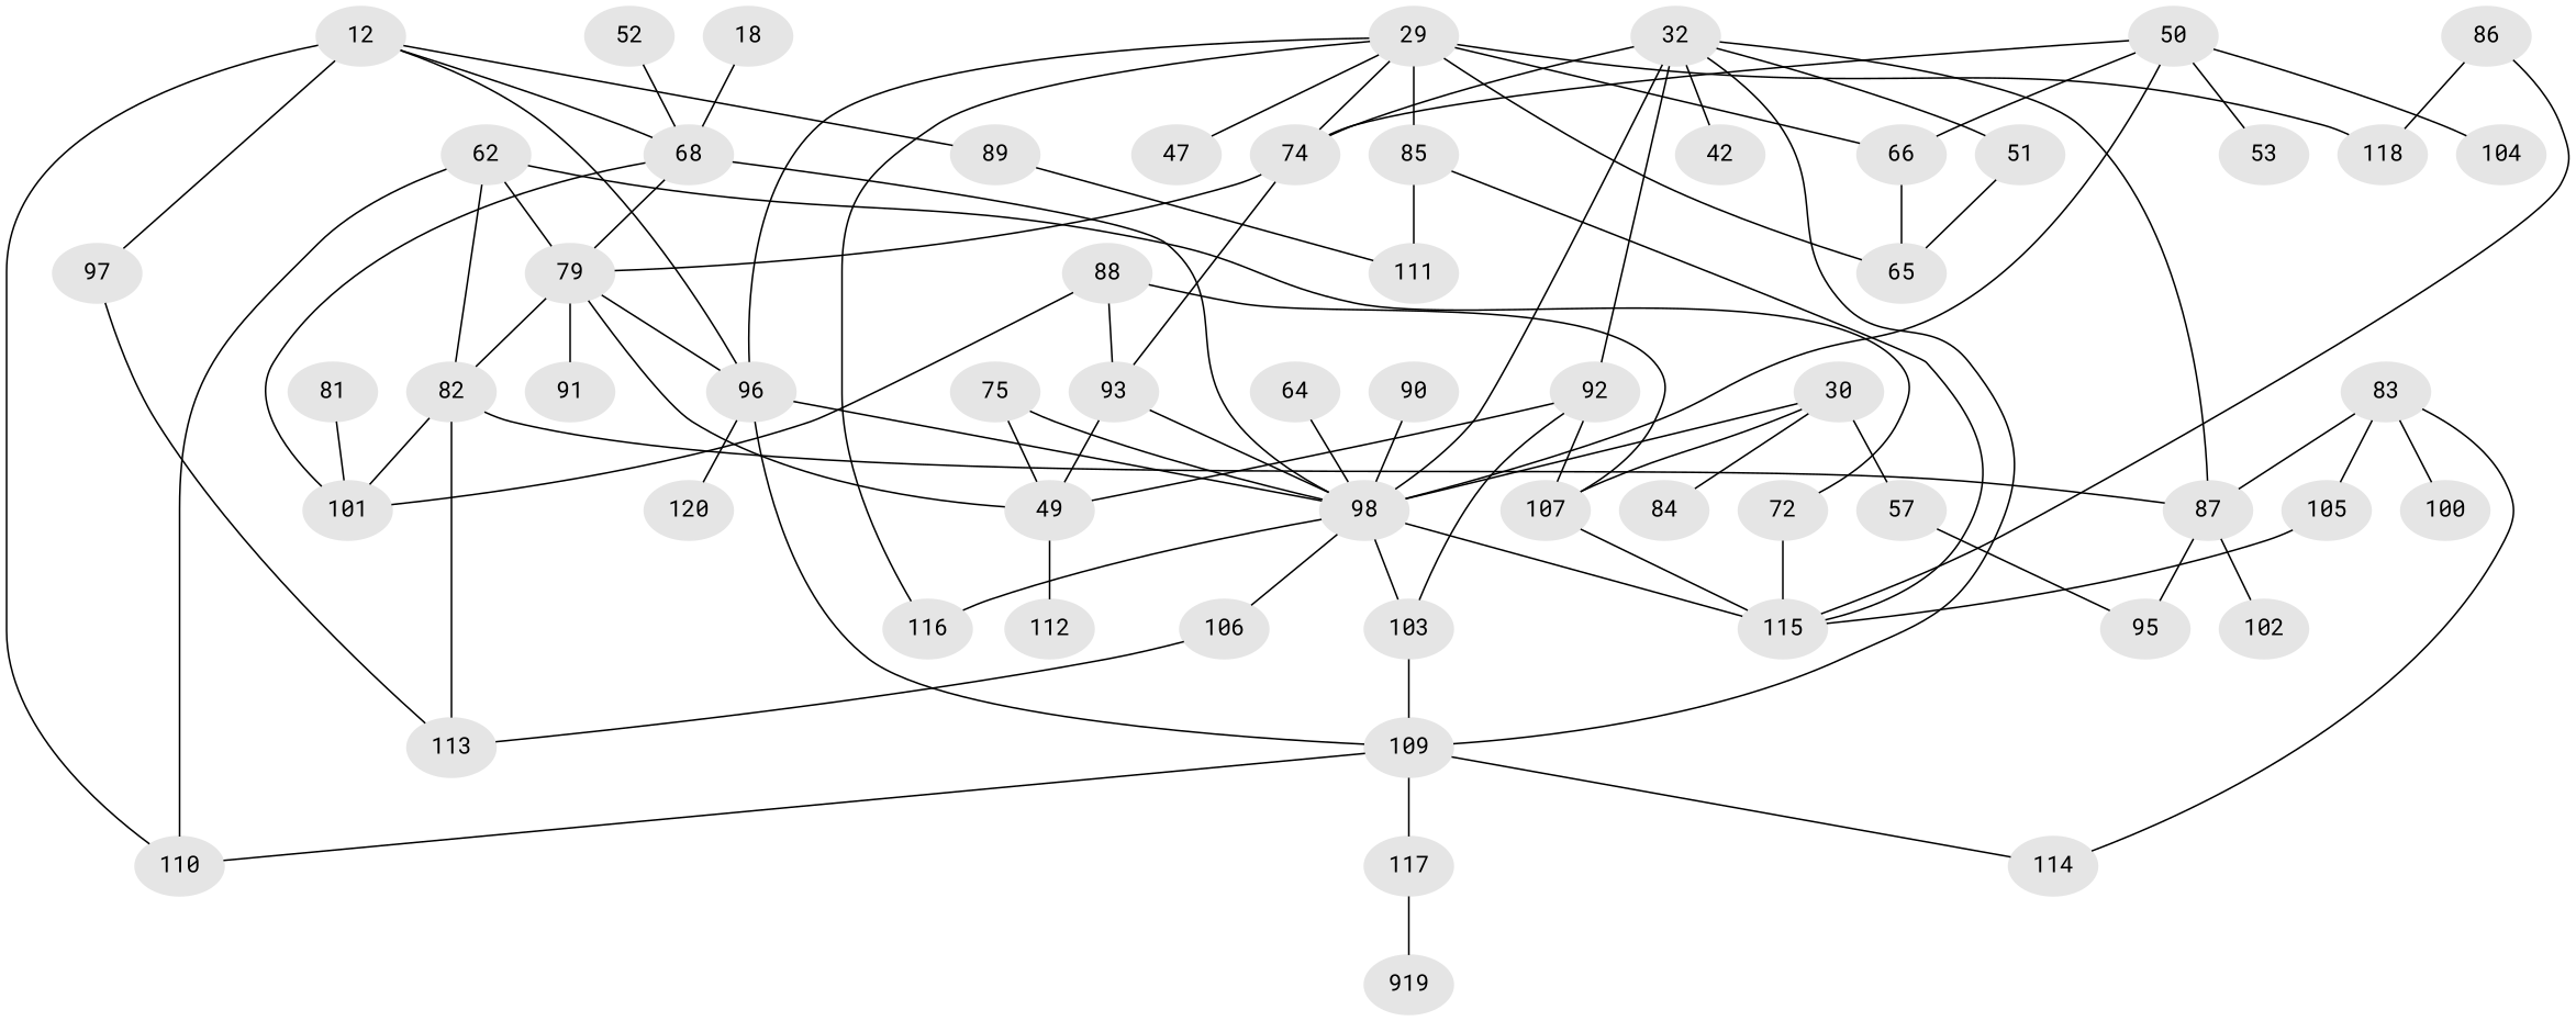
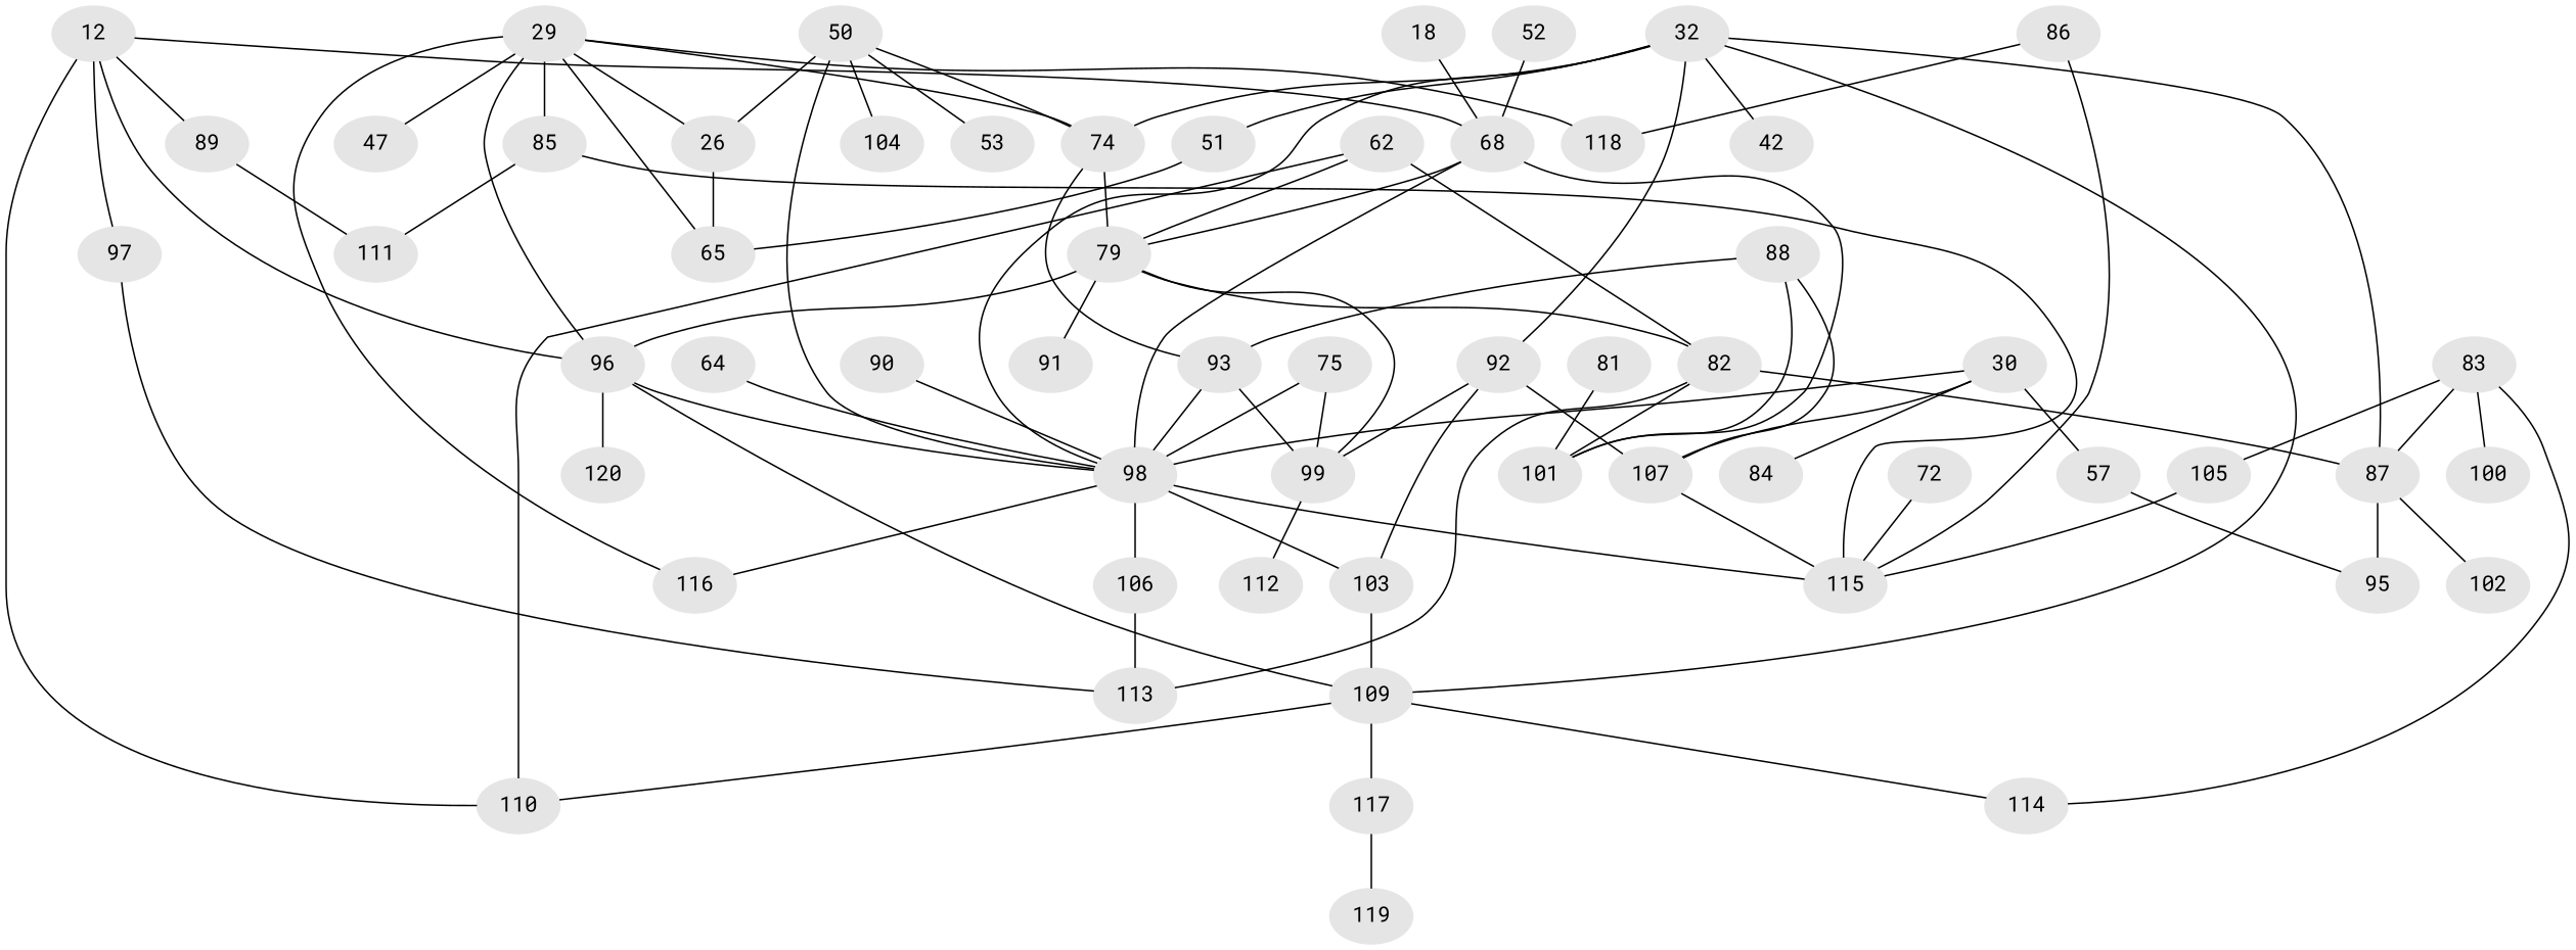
  graph {
    fontname="Roboto Mono"
    node [color=gray90 fontname="Roboto Mono" style=filled]
    edge [fontname="Roboto Mono"]
    68 [super="+15+60"]
    98 [super="+1+77"]
    79 [super="+78"]
    101 [super="+6+4+5"]
    12
    89
    96 [super="+17+58"]
    97
    110 [super="+21"]
    111
    109 [super="+35"]
    120
    113
    18
    29 [super="+24+26"]
    47
    65 [super="+46"]
-   66
+   66 [label=26]
    74 [super="+56"]
    85 [super="+70"]
    116 [super="+40+69"]
    118
    93 [super="+76+80"]
    115 [super="+31+71+54"]
    30 [super="+23"]
    57
    84
    107 [super="+41"]
    95
    103 [super="+94"]
    106
    32 [super="+3"]
    42
    51
    87 [super="+59"]
    92 [super="+73"]
    102
-   99 [super="+67" label=49]
+   99 [super="+67"]
    114
    117
    50 [super="+39"]
    53 [super="+43"]
    104
    52
    62 [super="+34"]
    72
    82 [super="+45"]
    64
    83 [super="+63"]
    100
    105
    91
    75 [super="+13"]
    112
    81
    86
    88
    90 [super="+44"]
-   119 [label=919]
+   119
    68 -- 98 [weight=2]
    68 -- 79 [weight=2]
    68 -- 101
    98 -- 116
    98 -- 115 [weight=3]
    98 -- 103
    98 -- 106
    79 -- 96
    79 -- 99
    79 -- 82
    79 -- 91
    12 -- 68
    12 -- 89
    12 -- 96
    12 -- 97
    12 -- 110 [weight=2]
    89 -- 111
    96 -- 98
    96 -- 109
    96 -- 120
    97 -- 113
    109 -- 110 [weight=2]
    109 -- 114
    109 -- 117
    18 -- 68
    29 -- 96
    29 -- 47
    29 -- 65
    29 -- 66
    29 -- 74
    29 -- 85 [weight=2]
    29 -- 116
    29 -- 118
    66 -- 65
    74 -- 79
    74 -- 93 [weight=2]
    85 -- 111
    85 -- 115
    93 -- 98
    93 -- 99
    30 -- 98 [weight=2]
    30 -- 57
    30 -- 84
    30 -- 107
    57 -- 95
    107 -- 115
    103 -- 109
    106 -- 113
    32 -- 98 [weight=2]
    32 -- 109 [weight=2]
    32 -- 74
    32 -- 42
    32 -- 51
    32 -- 87
    32 -- 92 [weight=2]
    51 -- 65
    87 -- 95
    87 -- 102
    92 -- 107
    92 -- 103
    92 -- 99
    99 -- 112
    117 -- 119
    50 -- 98 [weight=2]
    50 -- 66
    50 -- 74
    50 -- 53
    50 -- 104
    52 -- 68
    62 -- 79
    62 -- 110
-   62 -- 72
    62 -- 82
    72 -- 115 [weight=2]
    82 -- 101
    82 -- 113
    82 -- 87
    64 -- 98
    83 -- 87
    83 -- 114
    83 -- 100
    83 -- 105
    105 -- 115
    75 -- 98
    75 -- 99
    81 -- 101
    86 -- 118
    86 -- 115
    88 -- 101
    88 -- 93
    88 -- 107
    90 -- 98
  }
